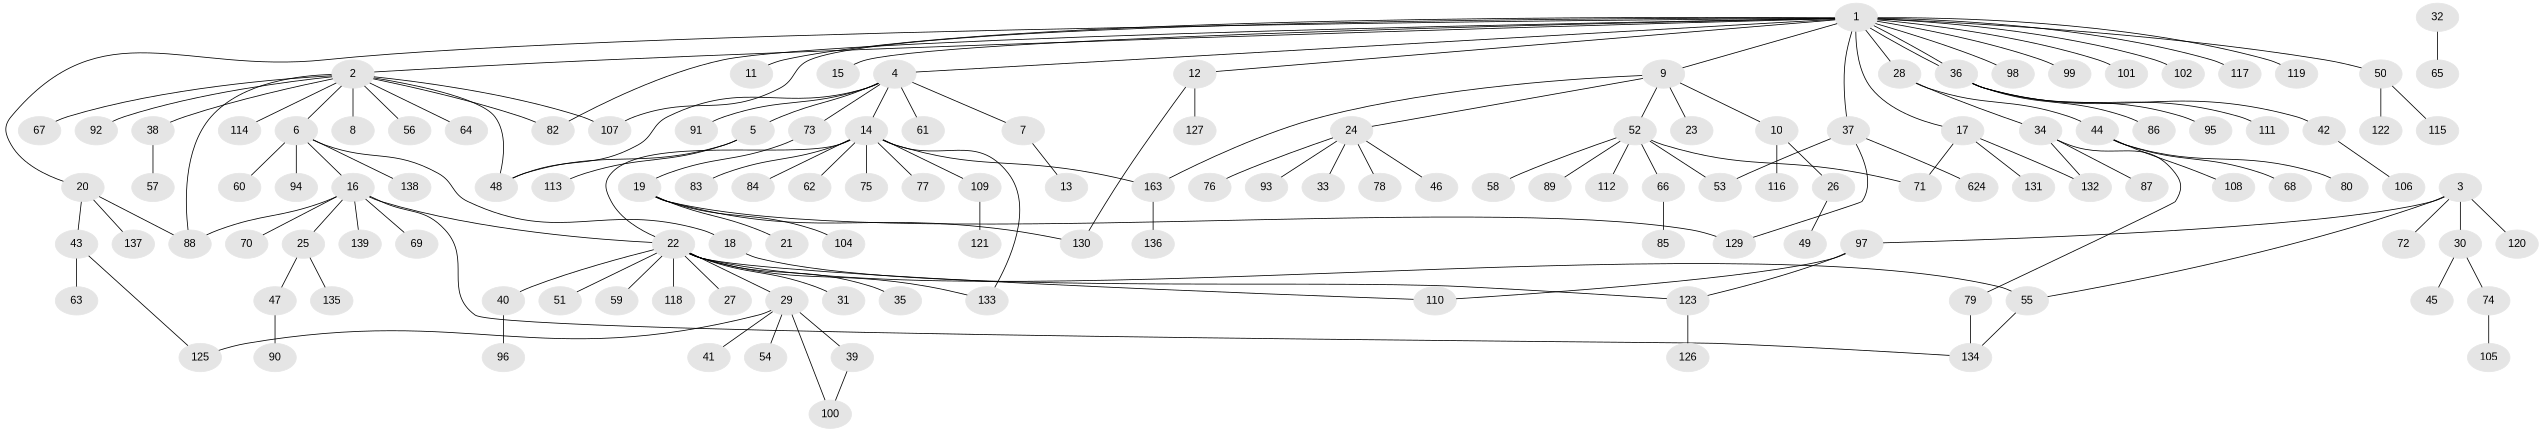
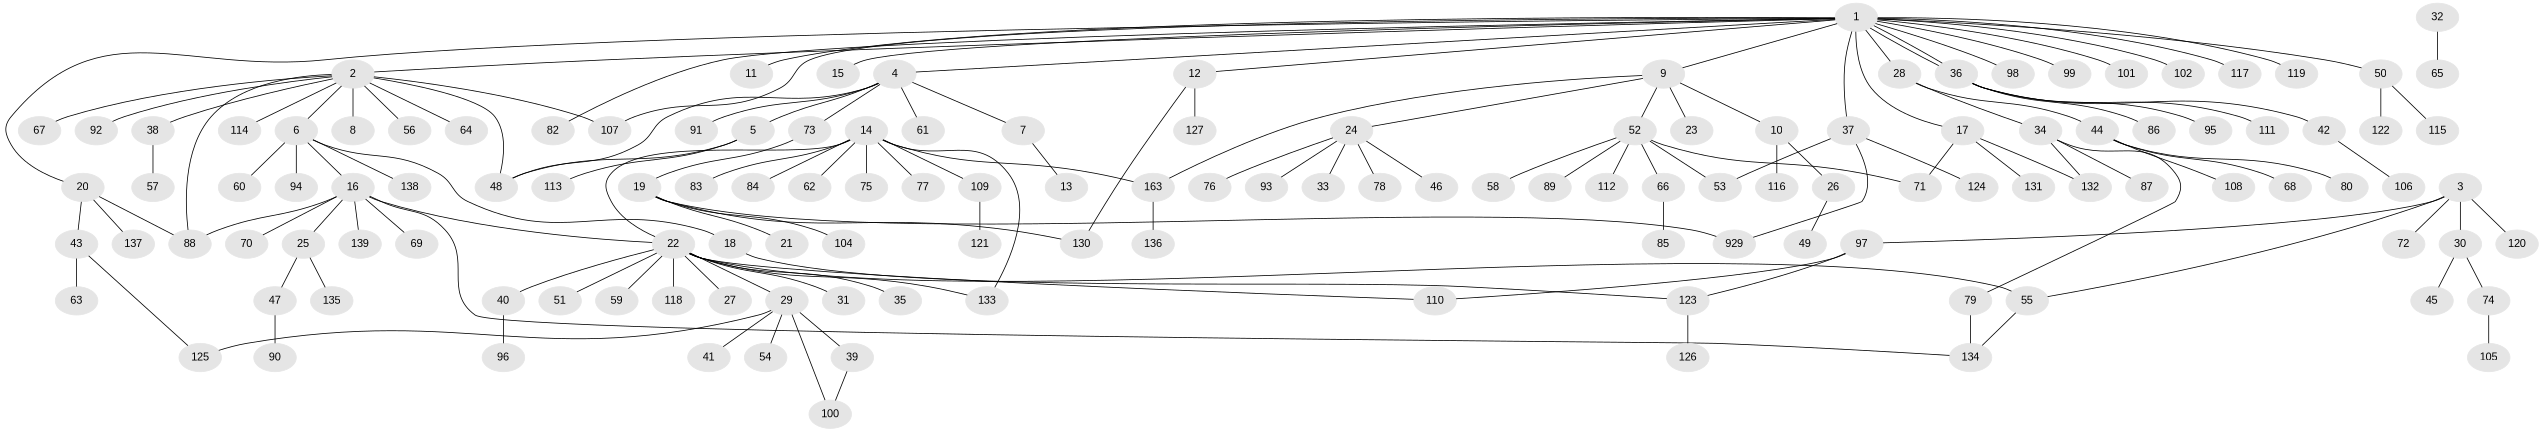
  graph {
    fontname="Liberation Sans"
    node [color=gray90 fontname="Liberation Sans" style=filled]
    edge [fontname="Liberation Sans"]
    1
    2
    4
    9
    11
    12
    15
    17
    20
    28
    36
    37
    50
    82
    98
    99
    101
    102
    117
    119
    107
    6
    8
    38
    48
    56
    64
    67
    88
    92
    114
    3
    30
    55
    72
    97
    120
    5
    7
    14
    61
    73
    91
    10
    23
    24
    52
    n48 [label=163]
    127
    130
    71
    131
    132
    43
    137
    34
    44
    42
    86
    95
    111
-   129
+   129 [label=929]
    53
-   124 [label=624]
+   124
    115
    122
    16
    18
    60
    94
    138
    57
    45
    74
    134
    123
    110
    113
    13
    22
    62
    75
    77
    83
    84
    109
    133
    19
    21
    104
    25
    69
    70
    139
    26
    116
    33
    46
    76
    78
    93
    58
    66
    89
    112
    136
    49
    27
    29
    31
    35
    40
    51
    59
    118
    121
    47
    135
    126
    125
    63
    39
    41
    54
    100
    96
    90
    79
    87
    68
    80
    108
    32
    65
    105
    106
    85
    1 -- 2
    1 -- 4
    1 -- 9
    1 -- 11
    1 -- 12
    1 -- 15
    1 -- 17
    1 -- 20
    1 -- 28
    1 -- 36
    1 -- 36
    1 -- 37
    1 -- 50
    1 -- 82
    1 -- 98
    1 -- 99
    1 -- 101
    1 -- 102
    1 -- 117
    1 -- 119
    1 -- 107
-   2 -- 82
    2 -- 107
    2 -- 6
    2 -- 8
    2 -- 38
    2 -- 48
    2 -- 56
    2 -- 64
    2 -- 67
    2 -- 88
    2 -- 92
    2 -- 114
    4 -- 48
    4 -- 5
    4 -- 7
-   4 -- 14
    4 -- 61
    4 -- 73
    4 -- 91
    9 -- 10
    9 -- 23
    9 -- 24
    9 -- 52
    9 -- n48
    12 -- 127
    12 -- 130
    17 -- 71
    17 -- 131
    17 -- 132
    20 -- 88
    20 -- 43
    20 -- 137
    28 -- 34
    28 -- 44
    36 -- 42
    36 -- 86
    36 -- 95
    36 -- 111
    37 -- 129
    37 -- 53
    37 -- 124
    50 -- 115
    50 -- 122
    6 -- 16
    6 -- 18
    6 -- 60
    6 -- 94
    6 -- 138
    38 -- 57
    3 -- 30
    3 -- 55
    3 -- 72
    3 -- 97
    3 -- 120
    30 -- 45
    30 -- 74
    55 -- 134
    97 -- 123
    97 -- 110
    5 -- 48
    5 -- 113
    7 -- 13
    14 -- n48
    14 -- 22
    14 -- 62
    14 -- 75
    14 -- 77
    14 -- 83
    14 -- 84
    14 -- 109
    14 -- 133
    73 -- 19
    10 -- 26
    10 -- 116
    24 -- 33
    24 -- 46
    24 -- 76
    24 -- 78
    24 -- 93
    52 -- 71
    52 -- 53
    52 -- 58
    52 -- 66
    52 -- 89
    52 -- 112
    n48 -- 136
    43 -- 125
    43 -- 63
    34 -- 132
    34 -- 79
    34 -- 87
    44 -- 68
    44 -- 80
    44 -- 108
    42 -- 106
    16 -- 88
    16 -- 134
    16 -- 22
    16 -- 25
    16 -- 69
    16 -- 70
    16 -- 139
    18 -- 123
    74 -- 105
    123 -- 126
    22 -- 55
    22 -- 110
    22 -- 133
    22 -- 27
    22 -- 29
    22 -- 31
    22 -- 35
    22 -- 40
    22 -- 51
    22 -- 59
    22 -- 118
    109 -- 121
    19 -- 130
    19 -- 129
    19 -- 21
    19 -- 104
    25 -- 47
    25 -- 135
    26 -- 49
    66 -- 85
    29 -- 125
    29 -- 39
    29 -- 41
    29 -- 54
    29 -- 100
    40 -- 96
    47 -- 90
    39 -- 100
    79 -- 134
    32 -- 65
  }
